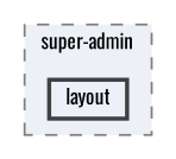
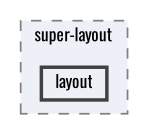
  digraph {
    compound=true
    fontname=Oswald
    n1 [color=grey25 fillcolor="#edf0f7" fontname=Oswald fontsize=10 height=0.2 label=layout shape=box style="filled,bold" width=0.4]
    subgraph cluster_1 {
      bgcolor="#edf0f7"
      fontsize=10
-     label="super-admin"
+     label="super-layout"
      pencolor=grey50
      style="filled,dashed"
      n1
    }
  }
